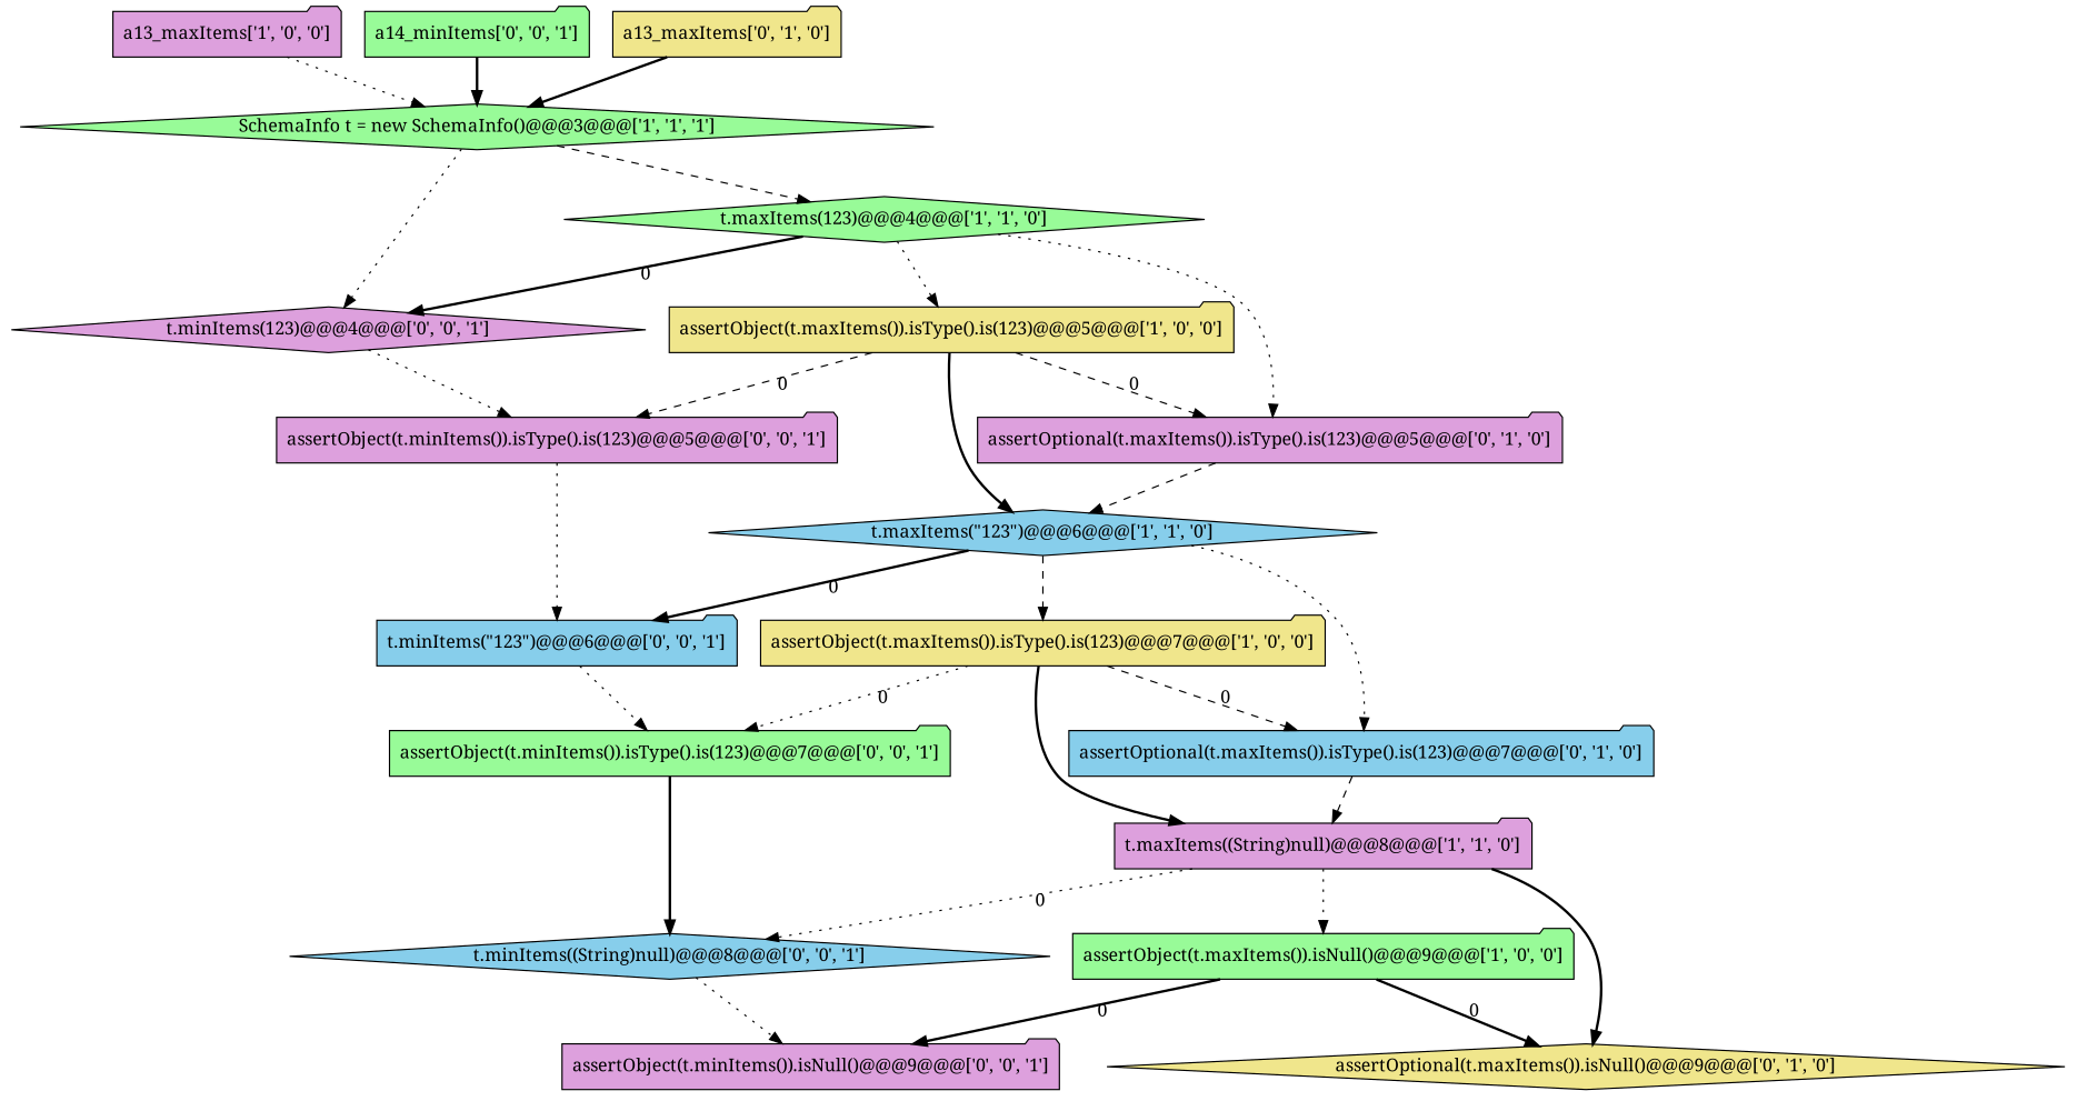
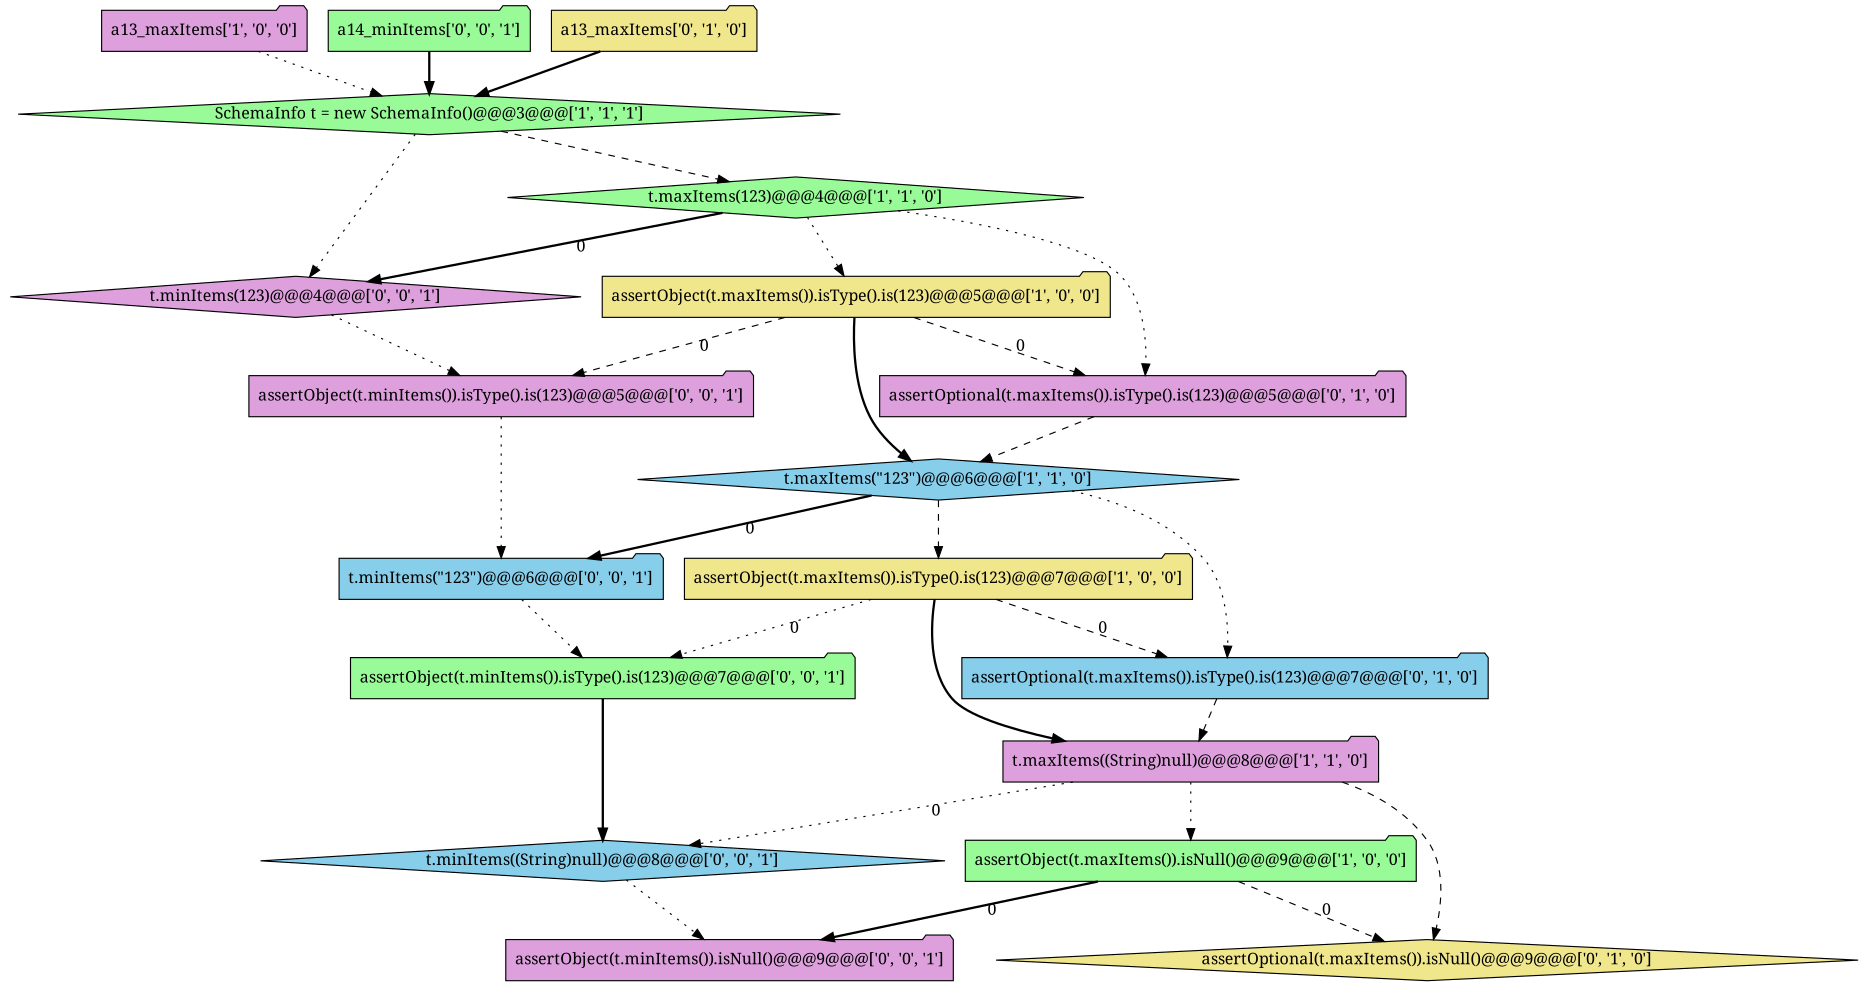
  digraph {
    fontname="Noto Serif"
    node [fillcolor=plum fontname="Noto Serif" shape=folder style=filled]
    edge [fontname="Noto Serif" style=dotted]
    n1 [fillcolor=palegreen label="SchemaInfo t = new SchemaInfo()@@@3@@@['1', '1', '1']" shape=diamond]
    n2 [fillcolor=palegreen label="t.maxItems(123)@@@4@@@['1', '1', '0']" shape=diamond]
    n3 [label="t.minItems(123)@@@4@@@['0', '0', '1']" shape=diamond]
    n4 [fillcolor=khaki label="assertObject(t.maxItems()).isType().is(123)@@@5@@@['1', '0', '0']"]
    n5 [label="assertOptional(t.maxItems()).isType().is(123)@@@5@@@['0', '1', '0']"]
    n6 [label="assertObject(t.minItems()).isType().is(123)@@@5@@@['0', '0', '1']"]
    n7 [fillcolor=skyblue label="t.maxItems(\"123\")@@@6@@@['1', '1', '0']" shape=diamond]
    n8 [fillcolor=khaki label="assertObject(t.maxItems()).isType().is(123)@@@7@@@['1', '0', '0']"]
    n9 [fillcolor=skyblue label="t.minItems(\"123\")@@@6@@@['0', '0', '1']"]
    n10 [fillcolor=skyblue label="assertOptional(t.maxItems()).isType().is(123)@@@7@@@['0', '1', '0']"]
    n11 [fillcolor=palegreen label="assertObject(t.minItems()).isType().is(123)@@@7@@@['0', '0', '1']"]
    n12 [label="t.maxItems((String)null)@@@8@@@['1', '1', '0']"]
    n13 [fillcolor=skyblue label="t.minItems((String)null)@@@8@@@['0', '0', '1']" shape=diamond]
    n14 [fillcolor=khaki label="assertOptional(t.maxItems()).isNull()@@@9@@@['0', '1', '0']" shape=diamond]
    n15 [fillcolor=palegreen label="assertObject(t.maxItems()).isNull()@@@9@@@['1', '0', '0']"]
    n16 [label="assertObject(t.minItems()).isNull()@@@9@@@['0', '0', '1']"]
    n17 [label="a13_maxItems['1', '0', '0']"]
    n18 [fillcolor=palegreen label="a14_minItems['0', '0', '1']"]
    n19 [fillcolor=khaki label="a13_maxItems['0', '1', '0']"]
    n1 -> n2 [style=dashed]
    n1 -> n3
    n2 -> n3 [label=0 style=bold]
    n2 -> n4
    n2 -> n5
    n3 -> n6
    n4 -> n5 [label=0 style=dashed]
    n4 -> n6 [label=0 style=dashed]
    n4 -> n7 [style=bold]
    n5 -> n7 [style=dashed]
    n6 -> n9
    n7 -> n8 [style=dashed]
    n7 -> n9 [label=0 style=bold]
    n7 -> n10
    n8 -> n10 [label=0 style=dashed]
    n8 -> n11 [label=0]
    n8 -> n12 [style=bold]
    n9 -> n11
    n10 -> n12 [style=dashed]
    n11 -> n13 [style=bold]
    n12 -> n13 [label=0]
-   n12 -> n14 [style=bold]
+   n12 -> n14 [style=dashed]
    n12 -> n15
    n13 -> n16
-   n15 -> n14 [label=0 style=bold]
+   n15 -> n14 [label=0 style=dashed]
    n15 -> n16 [label=0 style=bold]
    n17 -> n1
    n18 -> n1 [style=bold]
    n19 -> n1 [style=bold]
  }
